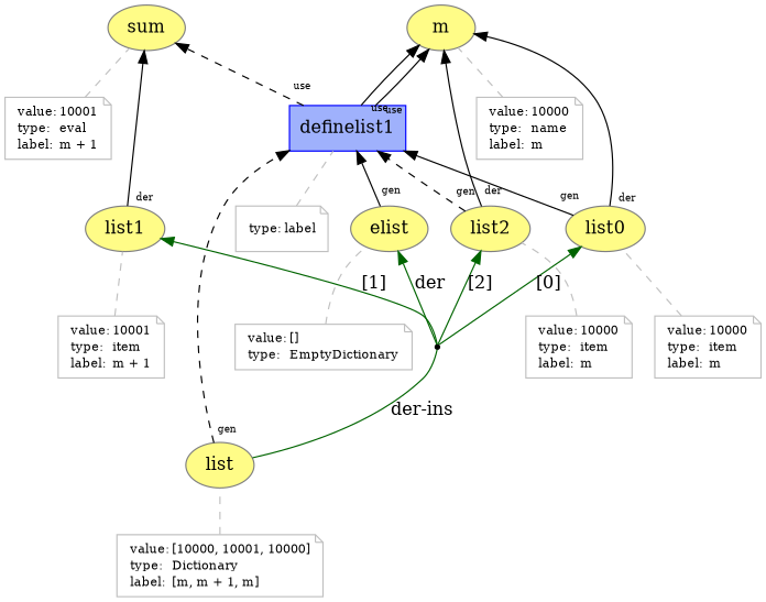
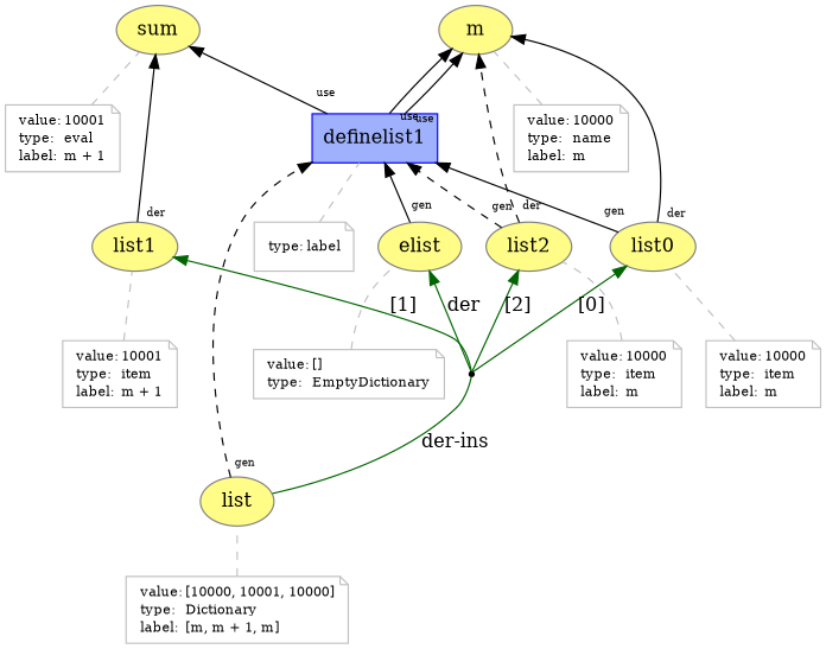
  digraph {
    rankdir=BT
    node [color=gray shape=note]
    edge [labelangle=60.0 labeldistance=1.5 labelfontsize=8 rotation=20]
    n1 [color="#808080" fillcolor="#FFFC87" label=m style=filled shape=""]
    n2 [fontcolor=black fontsize=10 label=<<TABLE cellpadding="0" border="0"> 	<TR> 	    <TD align="left">value:</TD> 	    <TD align="left">10000</TD> 	</TR> 	<TR> 	    <TD align="left">type:</TD> 	    <TD align="left">name</TD> 	</TR> 	<TR> 	    <TD align="left">label:</TD> 	    <TD align="left">m</TD> 	</TR> </TABLE>>]
    n3 [color="#808080" fillcolor="#FFFC87" label=sum style=filled shape=""]
    n4 [fontcolor=black fontsize=10 label=<<TABLE cellpadding="0" border="0"> 	<TR> 	    <TD align="left">value:</TD> 	    <TD align="left">10001</TD> 	</TR> 	<TR> 	    <TD align="left">type:</TD> 	    <TD align="left">eval</TD> 	</TR> 	<TR> 	    <TD align="left">label:</TD> 	    <TD align="left">m + 1</TD> 	</TR> </TABLE>>]
    n5 [color="#808080" fillcolor="#FFFC87" label=elist style=filled shape=""]
    n6 [color="#0000FF" fillcolor="#9FB1FC" label=definelist1 shape=polygon sides=4 style=filled]
    n7 [fontcolor=black fontsize=10 label=<<TABLE cellpadding="0" border="0"> 	<TR> 	    <TD align="left">value:</TD> 	    <TD align="left">[]</TD> 	</TR> 	<TR> 	    <TD align="left">type:</TD> 	    <TD align="left">EmptyDictionary</TD> 	</TR> </TABLE>>]
    n8 [color="#808080" fillcolor="#FFFC87" label=list style=filled shape=""]
    bn0 [shape=point color=""]
    n10 [color="#808080" fillcolor="#FFFC87" label=list0 style=filled shape=""]
    n11 [color="#808080" fillcolor="#FFFC87" label=list1 style=filled shape=""]
    n12 [color="#808080" fillcolor="#FFFC87" label=list2 style=filled shape=""]
    n13 [fontcolor=black fontsize=10 label=<<TABLE cellpadding="0" border="0"> 	<TR> 	    <TD align="left">value:</TD> 	    <TD align="left">[10000, 10001, 10000]</TD> 	</TR> 	<TR> 	    <TD align="left">type:</TD> 	    <TD align="left">Dictionary</TD> 	</TR> 	<TR> 	    <TD align="left">label:</TD> 	    <TD align="left">[m, m + 1, m]</TD> 	</TR> </TABLE>>]
    n14 [fontcolor=black fontsize=10 label=<<TABLE cellpadding="0" border="0"> 	<TR> 	    <TD align="left">value:</TD> 	    <TD align="left">10000</TD> 	</TR> 	<TR> 	    <TD align="left">type:</TD> 	    <TD align="left">item</TD> 	</TR> 	<TR> 	    <TD align="left">label:</TD> 	    <TD align="left">m</TD> 	</TR> </TABLE>>]
    n15 [fontcolor=black fontsize=10 label=<<TABLE cellpadding="0" border="0"> 	<TR> 	    <TD align="left">value:</TD> 	    <TD align="left">10001</TD> 	</TR> 	<TR> 	    <TD align="left">type:</TD> 	    <TD align="left">item</TD> 	</TR> 	<TR> 	    <TD align="left">label:</TD> 	    <TD align="left">m + 1</TD> 	</TR> </TABLE>>]
    n16 [fontcolor=black fontsize=10 label=<<TABLE cellpadding="0" border="0"> 	<TR> 	    <TD align="left">value:</TD> 	    <TD align="left">10000</TD> 	</TR> 	<TR> 	    <TD align="left">type:</TD> 	    <TD align="left">item</TD> 	</TR> 	<TR> 	    <TD align="left">label:</TD> 	    <TD align="left">m</TD> 	</TR> </TABLE>>]
    n17 [fontcolor=black fontsize=10 label=<<TABLE cellpadding="0" border="0"> 	<TR> 	    <TD align="left">type:</TD> 	    <TD align="left">label</TD> 	</TR> </TABLE>>]
    n2 -> n1 [arrowhead=none color=gray style=dashed labelangle="" labeldistance="" labelfontsize="" rotation=""]
    n4 -> n3 [arrowhead=none color=gray style=dashed labelangle="" labeldistance="" labelfontsize="" rotation=""]
    n5 -> n6 [taillabel=gen]
    n6 -> n1 [taillabel=use]
    n6 -> n1 [taillabel=use]
-   n6 -> n3 [taillabel=use style=dashed]
+   n6 -> n3 [taillabel=use]
    n7 -> n5 [arrowhead=none color=gray style=dashed labelangle="" labeldistance="" labelfontsize="" rotation=""]
    n8 -> n6 [style=dashed taillabel=gen]
    n8 -> bn0 [arrowhead=none color=darkgreen label="der-ins"]
    bn0 -> n5 [color=darkgreen label=der]
    bn0 -> n10 [color=darkgreen label="[0]"]
    bn0 -> n11 [color=darkgreen label="[1]"]
    bn0 -> n12 [color=darkgreen label="[2]"]
    n10 -> n1 [taillabel=der]
    n10 -> n6 [taillabel=gen]
    n11 -> n3 [taillabel=der]
-   n12 -> n1 [taillabel=der]
+   n12 -> n1 [taillabel=der style=dashed]
    n12 -> n6 [style=dashed taillabel=gen]
    n13 -> n8 [arrowhead=none color=gray style=dashed labelangle="" labeldistance="" labelfontsize="" rotation=""]
    n14 -> n10 [arrowhead=none color=gray style=dashed labelangle="" labeldistance="" labelfontsize="" rotation=""]
    n15 -> n11 [arrowhead=none color=gray style=dashed labelangle="" labeldistance="" labelfontsize="" rotation=""]
    n16 -> n12 [arrowhead=none color=gray style=dashed labelangle="" labeldistance="" labelfontsize="" rotation=""]
    n17 -> n6 [arrowhead=none color=gray style=dashed labelangle="" labeldistance="" labelfontsize="" rotation=""]
  }
